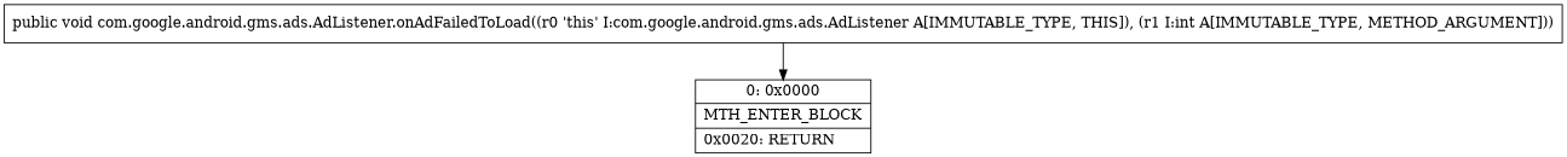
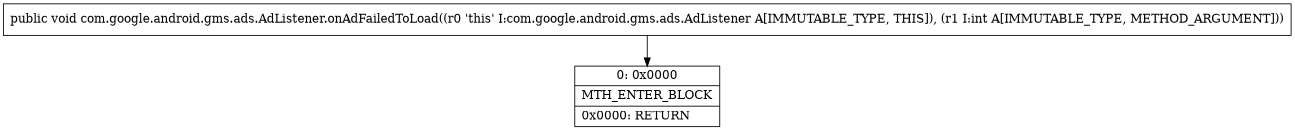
  digraph {
    node [shape=record]
-   n1 [label="{0\:\ 0x0000|MTH_ENTER_BLOCK\l|0x0020: RETURN   \l}"]
+   n1 [label="{0\:\ 0x0000|MTH_ENTER_BLOCK\l|0x0000: RETURN   \l}"]
    n2 [label="{public void com.google.android.gms.ads.AdListener.onAdFailedToLoad((r0 'this' I:com.google.android.gms.ads.AdListener A[IMMUTABLE_TYPE, THIS]), (r1 I:int A[IMMUTABLE_TYPE, METHOD_ARGUMENT])) }"]
    n2 -> n1
  }
